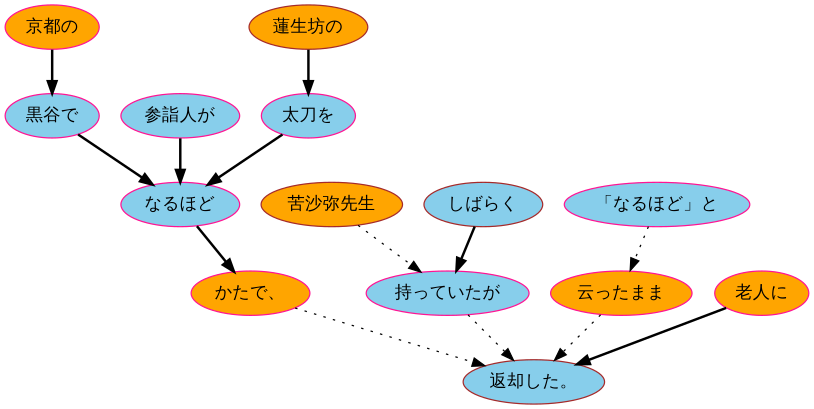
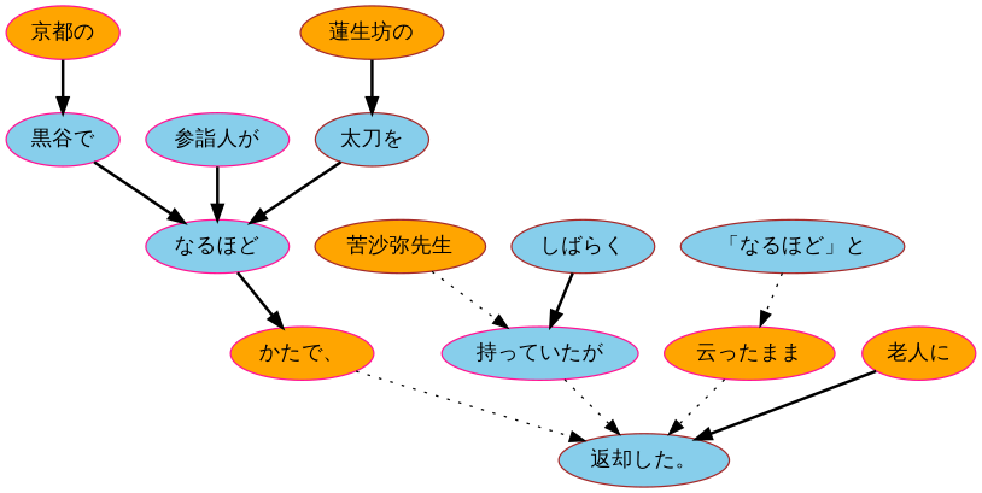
  digraph {
    node [color=deeppink fillcolor=skyblue style=filled]
    edge [style=bold]
    n1 [fillcolor=orange label="京都の"]
    n2 [label="黒谷で"]
    n3 [label="なるほど"]
    n4 [fillcolor=orange label="かたで、"]
    n5 [label="参詣人が"]
    n6 [color=brown fillcolor=orange label="蓮生坊の"]
-   n7 [label="太刀を"]
+   n7 [color=brown label="太刀を"]
    n8 [color=brown label="返却した。"]
    n9 [color=brown fillcolor=orange label="苦沙弥先生"]
    n10 [label="持っていたが"]
    n11 [color=brown label="しばらく"]
-   n12 [label="「なるほど」と"]
+   n12 [color=brown label="「なるほど」と"]
    n13 [fillcolor=orange label="云ったまま"]
    n14 [fillcolor=orange label="老人に"]
    n1 -> n2
    n2 -> n3
    n3 -> n4
    n4 -> n8 [style=dotted]
    n5 -> n3
    n6 -> n7
    n7 -> n3
    n9 -> n10 [style=dotted]
    n10 -> n8 [style=dotted]
    n11 -> n10
    n12 -> n13 [style=dotted]
    n13 -> n8 [style=dotted]
    n14 -> n8
  }
